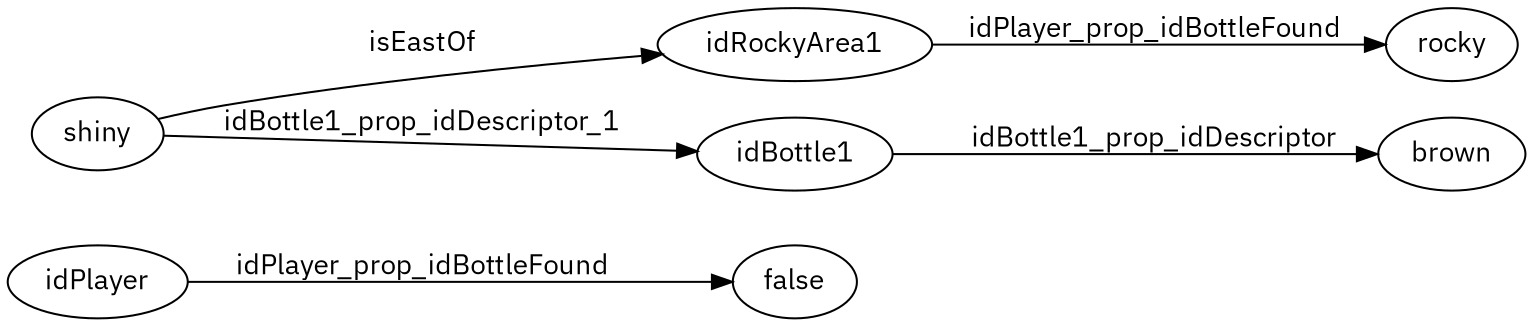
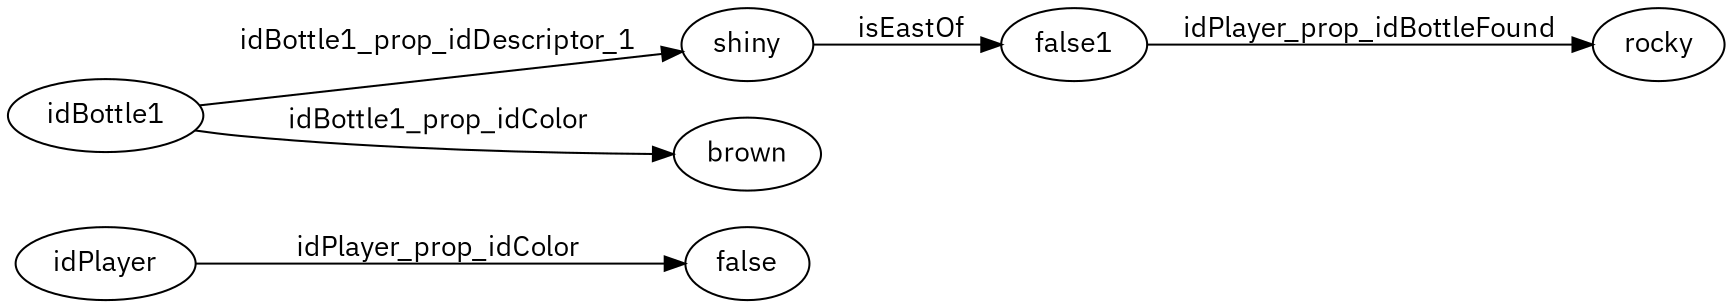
  strict digraph {
    fontname="IBM Plex Sans"
    rankdir=LR
    node [fontname="IBM Plex Sans"]
    edge [edge_type=property fontname="IBM Plex Sans"]
    idPlayer [node_type=entity_node root=root]
    false
-   idRockyArea1
+   idRockyArea1 [label=false1]
    rocky
    idBottle1
    shiny
    brown
-   idPlayer -> false [label=idPlayer_prop_idBottleFound]
+   idPlayer -> false [label=idPlayer_prop_idColor]
    idRockyArea1 -> rocky [label=idPlayer_prop_idBottleFound]
-   shiny -> idBottle1 [label=idBottle1_prop_idDescriptor_1]
-   idBottle1 -> brown [label=idBottle1_prop_idDescriptor]
+   idBottle1 -> shiny [label=idBottle1_prop_idDescriptor_1]
+   idBottle1 -> brown [label=idBottle1_prop_idColor]
    shiny -> idRockyArea1 [edge_type=relationship label=isEastOf]
  }
